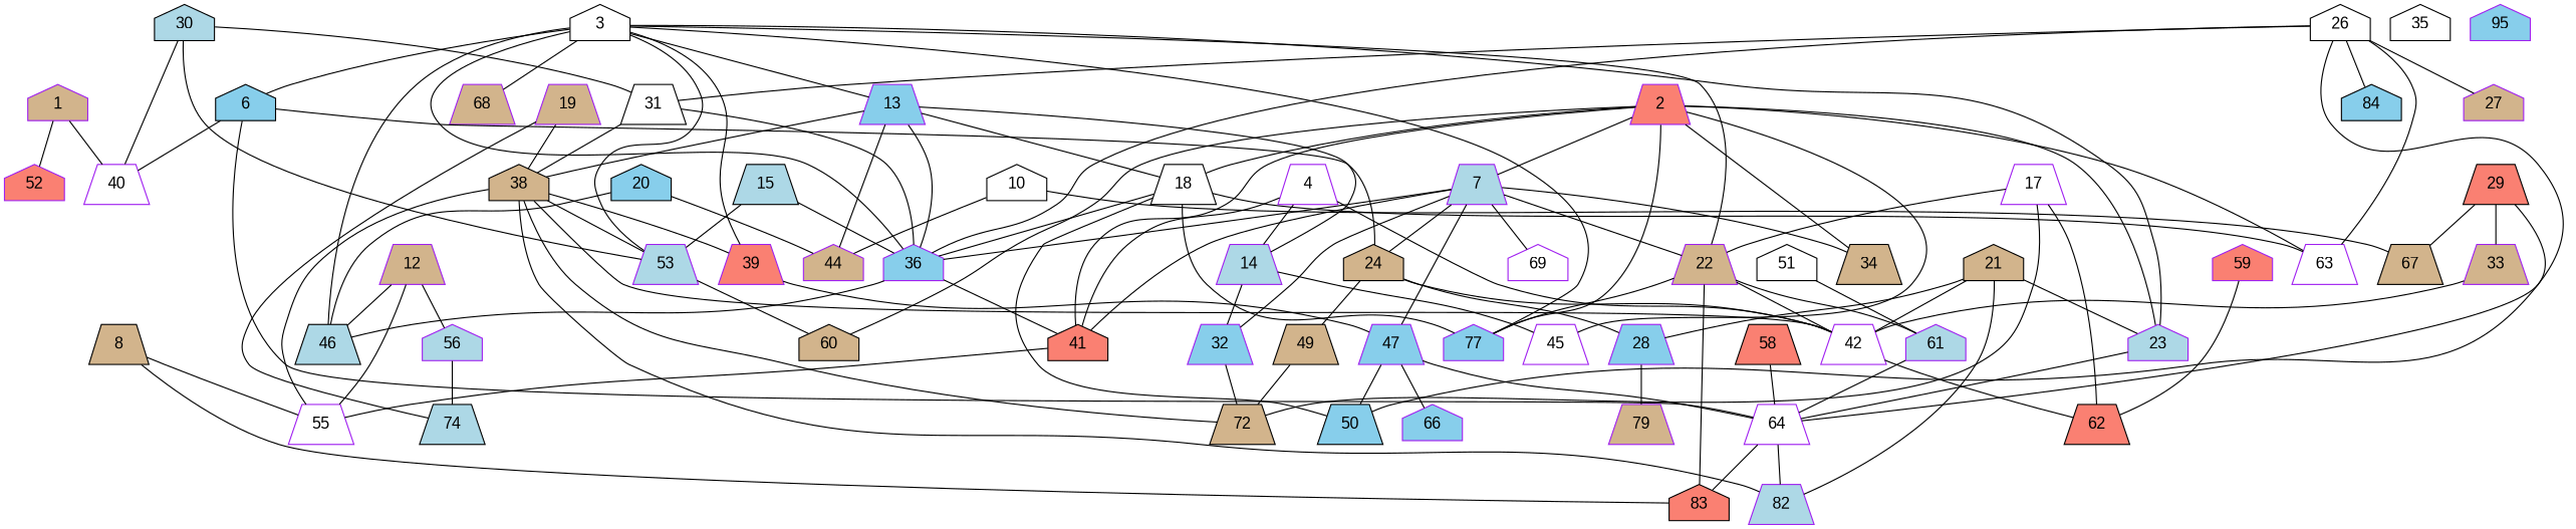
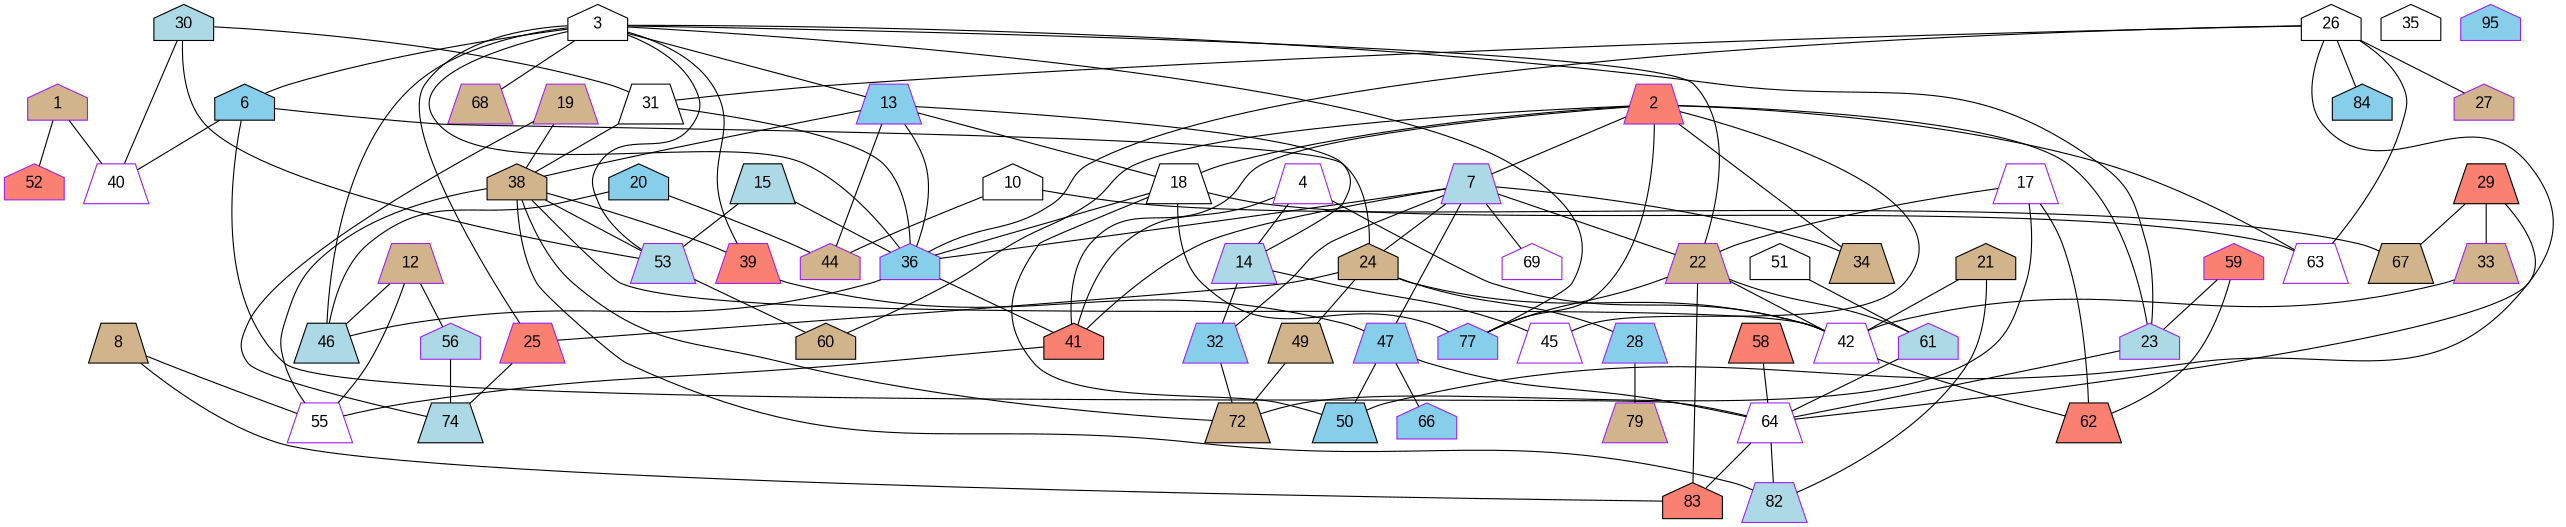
  graph {
    fontname="Liberation Sans"
    node [color=purple fillcolor=tan fontname="Liberation Sans" shape=trapezium style=filled]
    edge [fontname="Liberation Sans"]
    1 [shape=house]
    40 [fillcolor=white]
    52 [fillcolor=salmon shape=house]
    2 [fillcolor=salmon super="+91+5+54"]
    7 [fillcolor=lightblue super="+76"]
    18 [color=black fillcolor=white super="+70"]
    23 [fillcolor=lightblue shape=house]
    34 [color=black]
    41 [color=black fillcolor=salmon shape=house]
    45 [fillcolor=white]
    60 [color=black shape=house]
    63 [fillcolor=white]
    77 [fillcolor=skyblue shape=house]
    22 [super="+43"]
    36 [fillcolor=skyblue shape=house super="+92+48"]
    24 [color=black shape=house super="+78"]
    32 [fillcolor=skyblue]
    47 [fillcolor=skyblue]
    69 [fillcolor=white shape=house]
    50 [color=black fillcolor=skyblue]
    64 [fillcolor=white]
    55 [fillcolor=white]
    3 [color=black fillcolor=white shape=house super="+88+16"]
    6 [color=black fillcolor=skyblue shape=house super="+11"]
    13 [fillcolor=skyblue super="+37"]
+   25 [fillcolor=salmon]
    39 [fillcolor=salmon]
    46 [color=black fillcolor=lightblue]
    53 [fillcolor=lightblue]
    68
    14 [fillcolor=lightblue]
    44 [shape=house]
    38 [color=black shape=house super="+85"]
    42 [fillcolor=white]
    83 [color=black fillcolor=salmon shape=house super="+89"]
    61 [fillcolor=lightblue shape=house]
    74 [color=black fillcolor=lightblue super="+93"]
    4 [fillcolor=white]
    62 [color=black fillcolor=salmon]
    28 [fillcolor=skyblue]
    49 [color=black]
    82 [fillcolor=lightblue]
    72 [color=black]
    66 [fillcolor=skyblue shape=house]
    8 [color=black]
    10 [color=black fillcolor=white shape=house]
    67 [color=black]
    12
    56 [fillcolor=lightblue shape=house]
    15 [color=black fillcolor=lightblue]
    17 [fillcolor=white]
    19
    20 [color=black fillcolor=skyblue shape=house]
    21 [color=black shape=house super="+71"]
    79
    26 [color=black fillcolor=white shape=house]
    27 [shape=house]
    31 [color=black fillcolor=white super="+73+90"]
    84 [color=black fillcolor=skyblue shape=house]
    29 [color=black fillcolor=salmon super="+57"]
    33
    30 [color=black fillcolor=lightblue shape=house]
    35 [color=black fillcolor=white shape=house]
    51 [color=black fillcolor=white shape=house]
    58 [color=black fillcolor=salmon]
    59 [fillcolor=salmon shape=house]
    95 [fillcolor=skyblue shape=house]
    1 -- 40
    1 -- 52
    2 -- 7
    2 -- 18
    2 -- 23
    2 -- 34
    2 -- 41
    2 -- 45
    2 -- 60
    2 -- 63
    2 -- 77
    7 -- 34
    7 -- 41
    7 -- 22
    7 -- 36
    7 -- 24
    7 -- 32
    7 -- 47
    7 -- 69
    18 -- 63
    18 -- 77
    18 -- 36
    18 -- 50
    23 -- 64
    41 -- 55
    22 -- 77
    22 -- 42
    22 -- 83
    22 -- 61
    36 -- 41
    36 -- 46
+   24 -- 25
    24 -- 42
    24 -- 28
    24 -- 49
    32 -- 72
    47 -- 50
    47 -- 64
    47 -- 66
    64 -- 83
    64 -- 82
    3 -- 23
    3 -- 77
    3 -- 22
    3 -- 36
    3 -- 6
    3 -- 13
+   3 -- 25
    3 -- 39
    3 -- 46 [weight=2]
    3 -- 53
    3 -- 68
    6 -- 40
    6 -- 24
    6 -- 64
    13 -- 18
    13 -- 36
    13 -- 14
    13 -- 44
    13 -- 38
+   25 -- 74
    39 -- 47
    53 -- 60
    14 -- 45
    14 -- 32
    38 -- 55
    38 -- 39
    38 -- 53
    38 -- 42
    38 -- 82
    38 -- 72
    42 -- 62
    61 -- 64
    4 -- 41
    4 -- 14
    4 -- 42
    28 -- 79
    49 -- 72
    8 -- 55
    8 -- 83
    10 -- 44
    10 -- 67
    12 -- 55
    12 -- 46
    12 -- 56
    56 -- 74
    15 -- 36
    15 -- 53
    17 -- 22
    17 -- 62
    17 -- 72
    19 -- 38
    19 -- 74
    20 -- 46
    20 -- 44
-   21 -- 23
+   59 -- 23
    21 -- 42
-   21 -- 28
    21 -- 82
    26 -- 63
    26 -- 36
    26 -- 50
    26 -- 27
    26 -- 31
    26 -- 84
    31 -- 36 [weight=2]
    31 -- 38
    29 -- 64
    29 -- 67
    29 -- 33
    33 -- 42
    30 -- 40
    30 -- 53
    30 -- 31
    51 -- 61
    58 -- 64
    59 -- 62
  }
